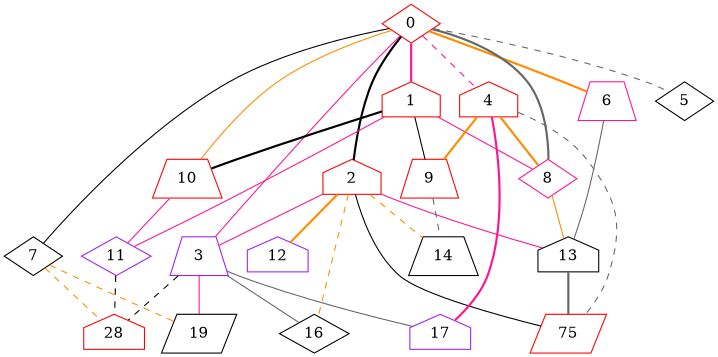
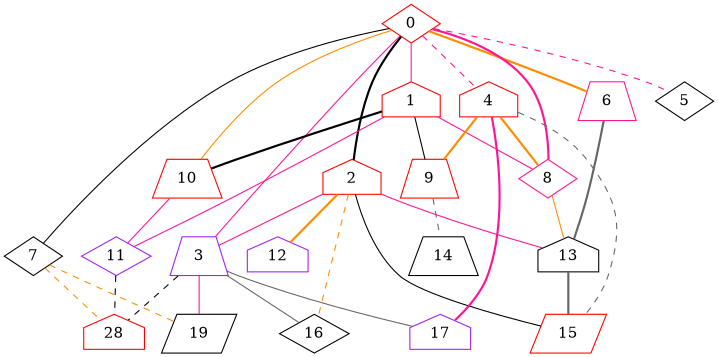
  graph {
    node [color=red shape=house]
    edge [color=deeppink style=solid]
    0 [shape=diamond]
    1
    2
    3 [color=purple shape=trapezium]
    4
    5 [color=black shape=diamond]
    6 [color=deeppink shape=trapezium]
    7 [color=black shape=diamond]
    10 [shape=trapezium]
    8 [color=deeppink shape=diamond]
    11 [color=purple shape=diamond]
    9 [shape=trapezium]
    12 [color=purple]
    13 [color=black]
    14 [color=black shape=trapezium]
-   15 [shape=parallelogram label=75]
+   15 [shape=parallelogram]
    16 [color=black shape=diamond]
    17 [color=purple]
    n19 [label=28]
    19 [color=black shape=parallelogram]
-   0 -- 1 [style=bold]
+   0 -- 1
    0 -- 2 [color=black style=bold]
    0 -- 3
    0 -- 4 [style=dashed]
-   0 -- 5 [color=gray40 style=dashed]
+   0 -- 5 [style=dashed]
    0 -- 6 [color=darkorange style=bold]
    0 -- 7 [color=black]
    0 -- 10 [color=darkorange]
-   0 -- 8 [color=gray40 style=bold]
+   0 -- 8 [style=bold]
    1 -- 10 [color=black style=bold]
    1 -- 8
    1 -- 11
    1 -- 9 [color=black]
    2 -- 3
    2 -- 12 [color=darkorange style=bold]
    2 -- 13
-   2 -- 14 [color=darkorange style=dashed]
    2 -- 15 [color=black]
    2 -- 16 [color=darkorange style=dashed]
    3 -- 16 [color=gray40]
    3 -- 17 [color=gray40]
    3 -- n19 [color=black style=dashed]
    3 -- 19
    4 -- 8 [color=darkorange style=bold]
    4 -- 9 [color=darkorange style=bold]
    4 -- 15 [color=gray40 style=dashed]
    4 -- 17 [style=bold]
-   6 -- 13 [color=gray40]
+   6 -- 13 [color=gray40 style=bold]
    7 -- n19 [color=darkorange style=dashed]
    7 -- 19 [color=darkorange style=dashed]
    10 -- 11
    8 -- 13 [color=darkorange]
    11 -- n19 [color=black style=dashed]
    9 -- 14 [color=gray40 style=dashed]
    13 -- 15 [color=gray40 style=bold]
  }
